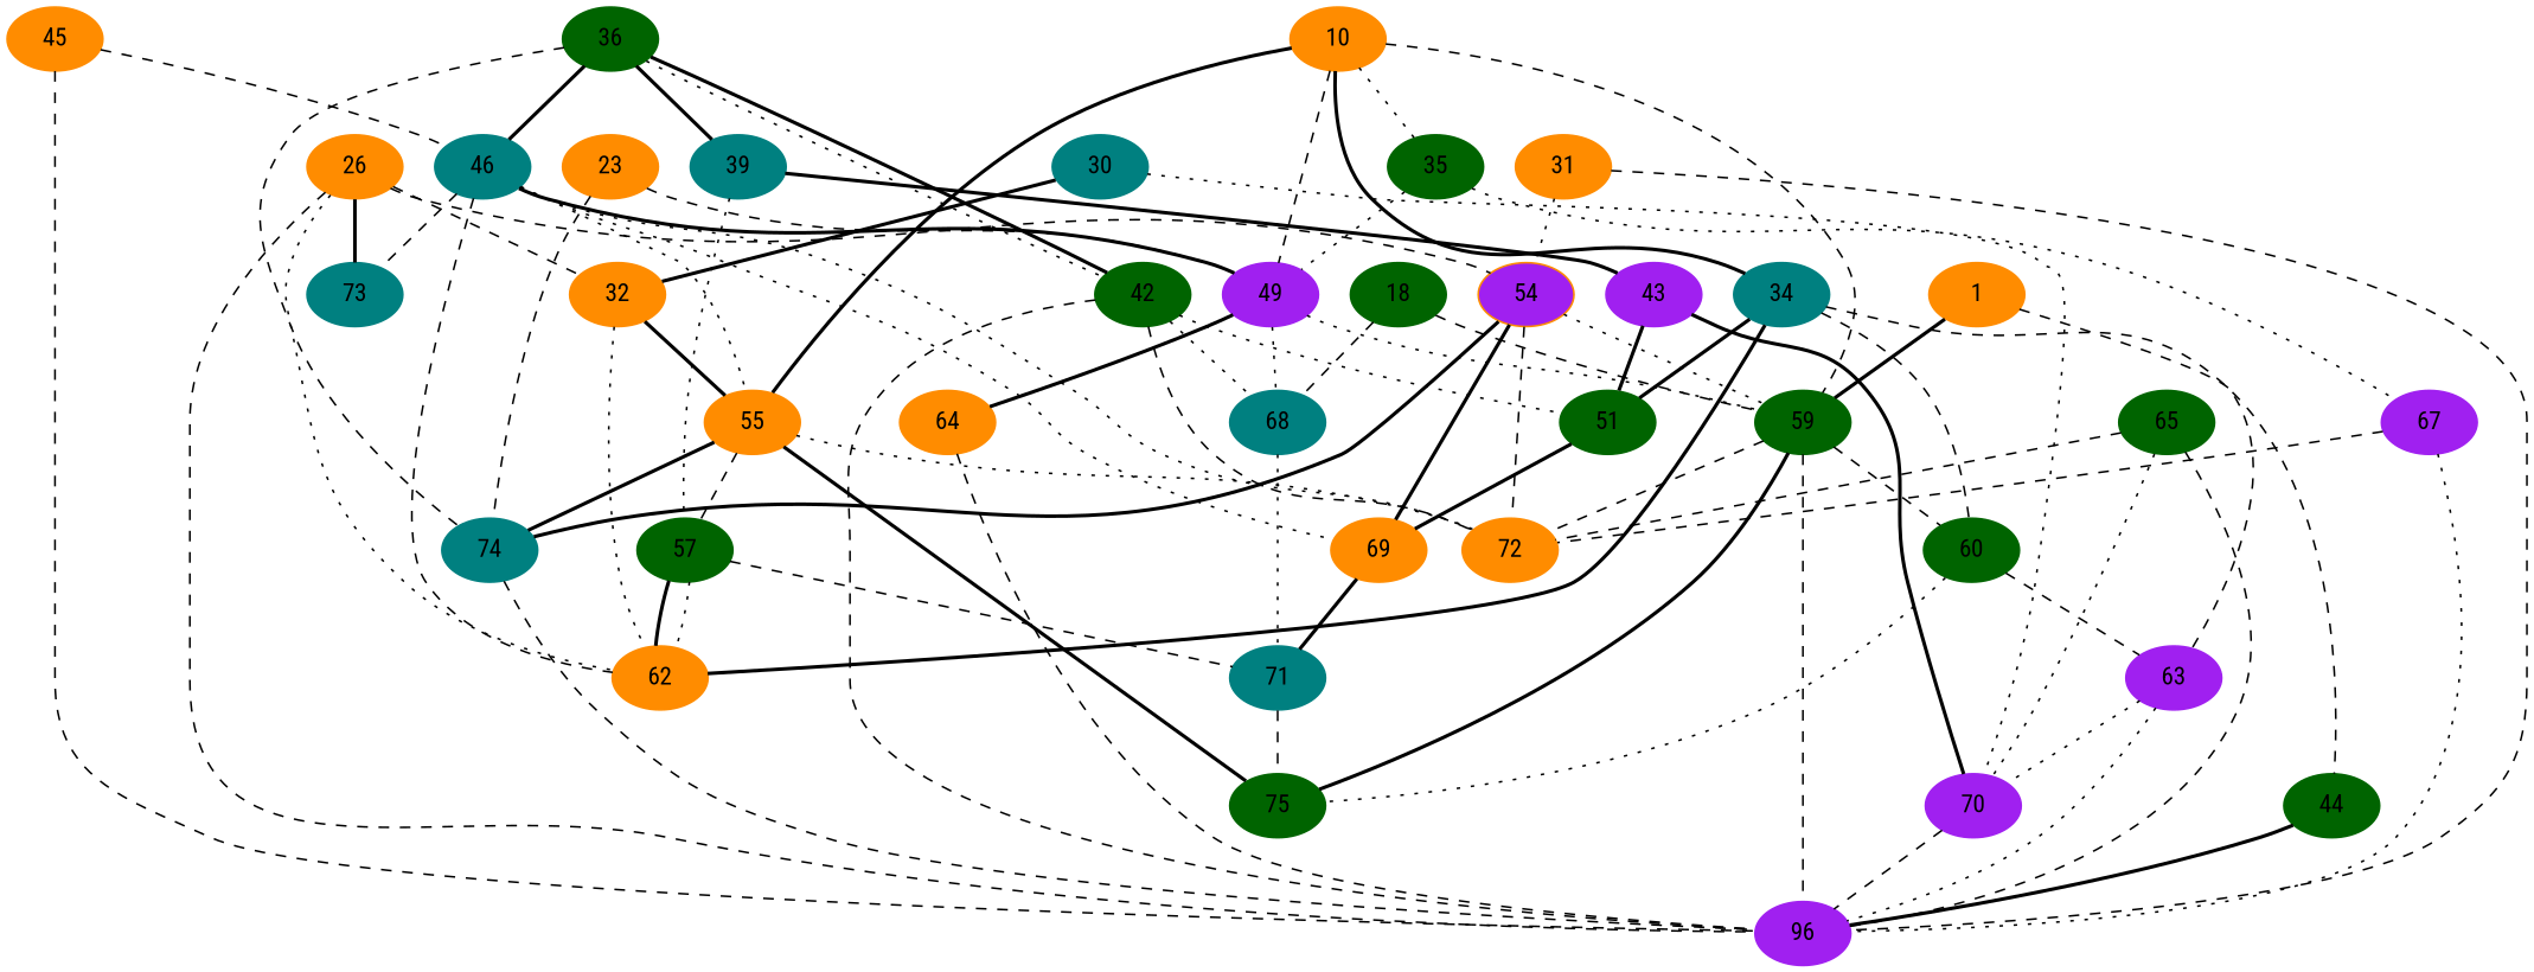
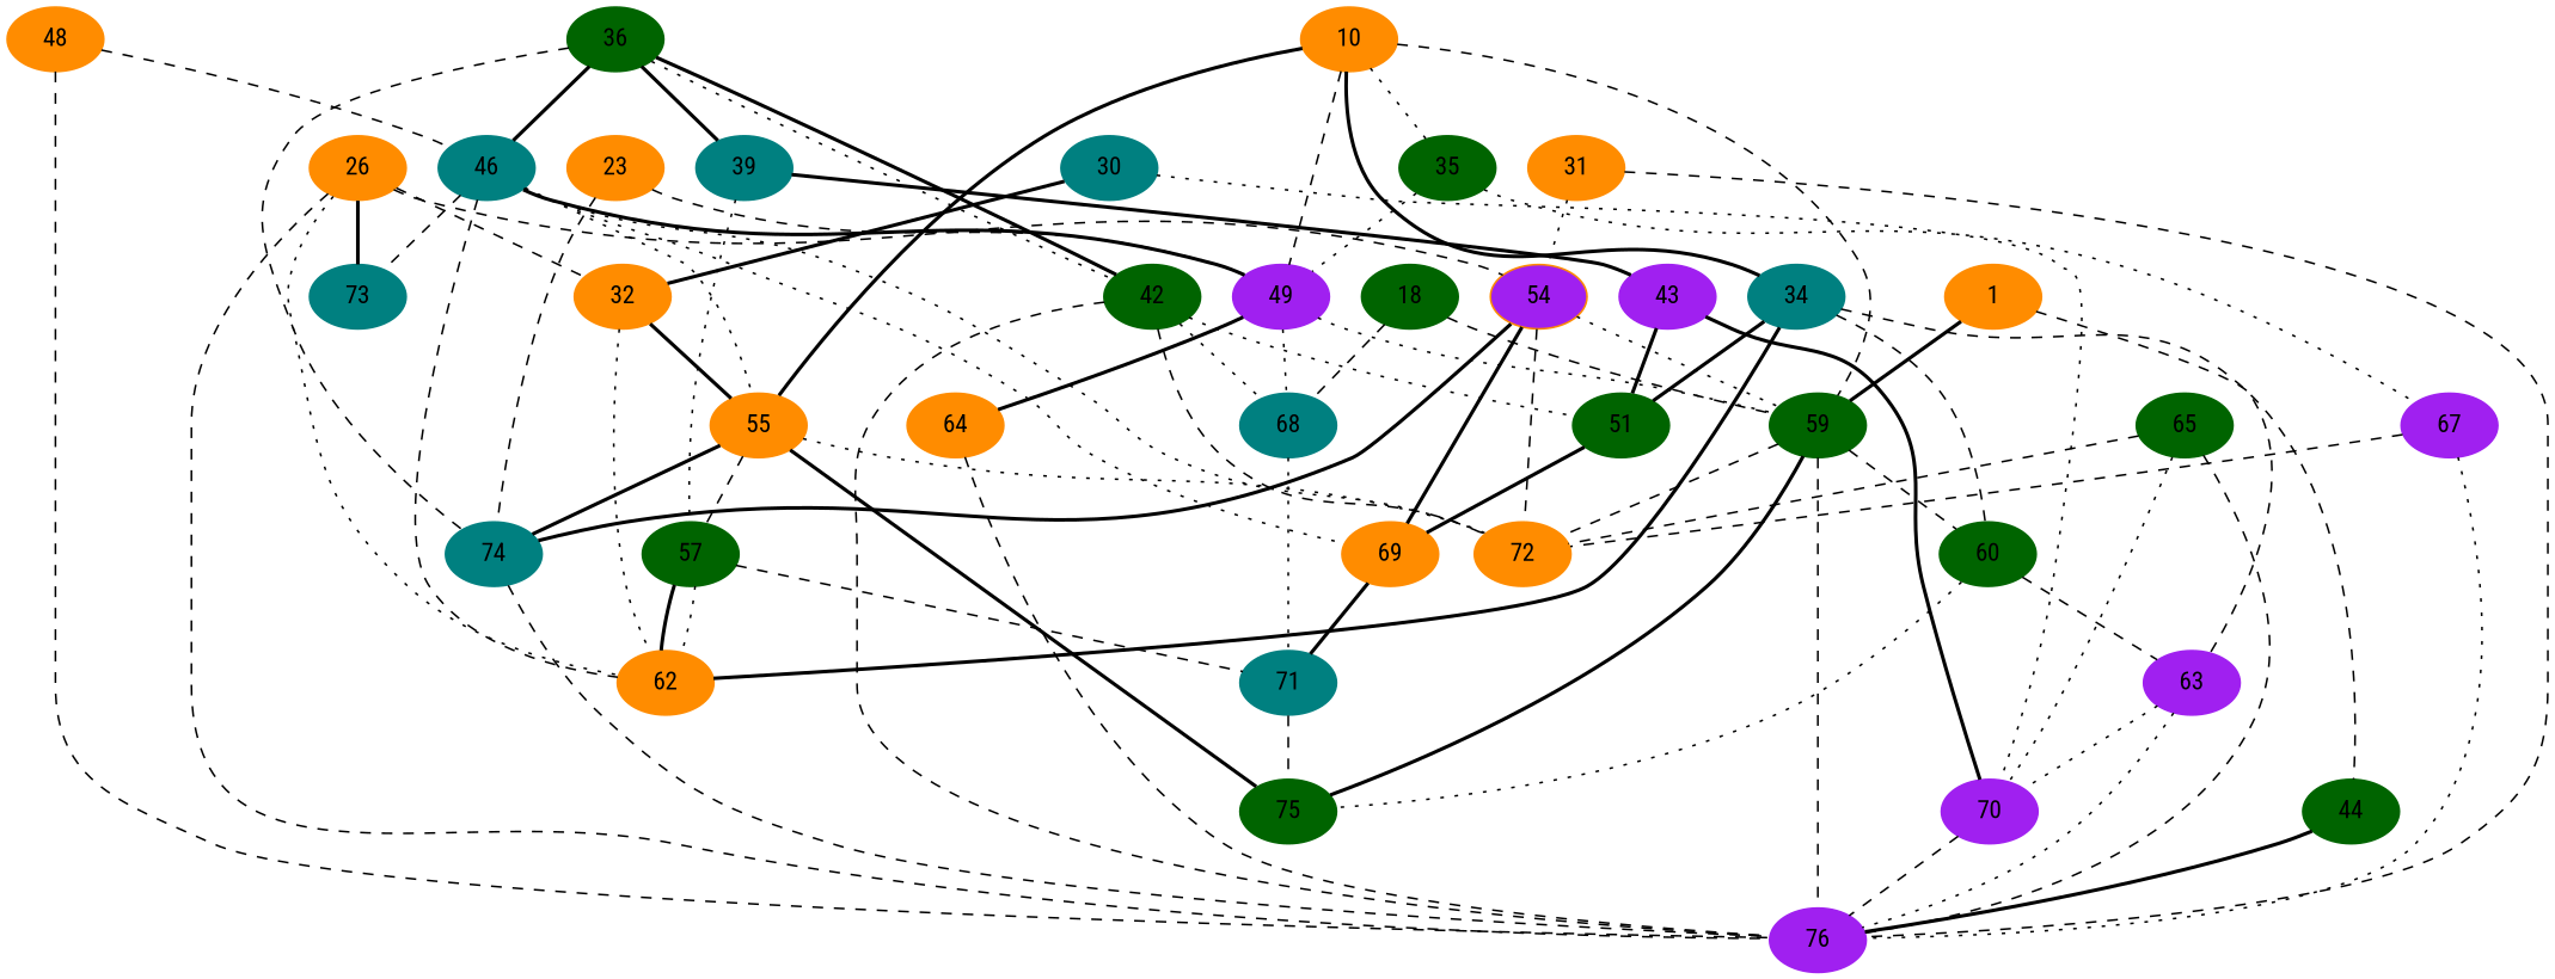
  graph {
    fontname="Roboto Condensed"
    node [color=darkorange fontname="Roboto Condensed" style=filled]
    edge [fontname="Roboto Condensed" style=dashed]
    59 [color=darkgreen super="+53+14"]
-   76 [color=purple super="+66+48" label=96]
+   76 [color=purple super="+66+48"]
    60 [color=darkgreen super="+33"]
    72 [super="+24"]
    75 [color=darkgreen]
    1
    63 [color=purple]
    70 [color=purple super="+52"]
    10 [super="+5"]
    34 [color=teal]
    35 [color=darkgreen]
    55 [super="+8"]
    49 [color=purple super="+3+20"]
    26 [super="+25"]
    32
    54 [fillcolor=purple super="+6+13"]
    62 [super="+50+56"]
    73 [color=teal super="+40"]
    44 [color=darkgreen]
    51 [color=darkgreen]
    67 [color=purple super="+37+58"]
    74 [color=teal super="+61"]
    57 [color=darkgreen super="+7"]
    18 [color=darkgreen]
    68 [color=teal]
    71 [color=teal]
    64 [super="+29"]
    23
    69
    30 [color=teal]
    31
    39 [color=teal super="+16"]
    43 [color=purple]
    36 [color=darkgreen]
    42 [color=darkgreen]
    46 [color=teal super="+21"]
-   45 [super="+9"]
+   45 [super="+9" label=48]
    65 [color=darkgreen super="+28"]
    59 -- 76 [weight=4]
    59 -- 60
    59 -- 72
    59 -- 75 [style=bold]
    60 -- 75 [style=dotted]
    60 -- 63 [weight=2]
    1 -- 59 [style=bold]
    1 -- 63
    63 -- 76 [style=dotted]
    63 -- 70 [style=dotted weight=2]
    70 -- 76 [weight=2]
    10 -- 59
    10 -- 34 [style=bold]
    10 -- 35 [style=dotted]
    10 -- 55 [style=bold]
    10 -- 49
    34 -- 60
    34 -- 62 [style=bold]
    34 -- 44
    34 -- 51 [style=bold]
    35 -- 49 [style=dotted]
    35 -- 67 [style=dotted]
    55 -- 72 [style=dotted]
    55 -- 75 [style=bold weight=2]
    55 -- 74 [style=bold weight=2]
    55 -- 57
    49 -- 59 [style=dotted weight=3]
    49 -- 68 [style=dotted]
    49 -- 64 [style=bold weight=2]
    26 -- 76
    26 -- 32 [weight=2]
    26 -- 54
    26 -- 62 [style=dotted]
    26 -- 73 [style=bold weight=2]
    32 -- 55 [style=bold weight=2]
    32 -- 62 [style=dotted]
    54 -- 59 [style=dotted weight=2]
    54 -- 72 [weight=2]
    54 -- 74 [style=bold]
    54 -- 69 [style=bold]
    44 -- 76 [style=bold]
    51 -- 69 [style=bold]
    67 -- 76 [style=dotted weight=2]
    67 -- 72 [weight=2]
    74 -- 76
    57 -- 62 [style=bold]
    57 -- 62 [style=dotted]
    57 -- 71
    18 -- 59
    18 -- 68
    68 -- 71 [style=dotted]
    71 -- 75
    64 -- 76
    23 -- 49
    23 -- 74
    69 -- 71 [style=bold]
    30 -- 70 [style=dotted]
    30 -- 32 [style=bold]
    31 -- 76
    31 -- 54 [style=dotted weight=2]
    39 -- 57 [style=dotted weight=2]
    39 -- 43 [style=bold]
    43 -- 70 [style=bold weight=2]
    43 -- 51 [style=bold]
    36 -- 74
    36 -- 39 [style=bold]
    36 -- 42 [style=dotted]
    36 -- 42 [style=bold]
    36 -- 46 [style=bold weight=2]
    42 -- 76
    42 -- 72
    42 -- 51 [style=dotted]
    42 -- 68 [style=dotted]
    46 -- 72 [style=dotted]
    46 -- 55 [style=dotted weight=2]
    46 -- 49 [style=bold weight=2]
    46 -- 62
    46 -- 73
    46 -- 69 [style=dotted]
    45 -- 76 [weight=3]
    45 -- 46 [weight=2]
    65 -- 76
    65 -- 72
    65 -- 70 [style=dotted]
  }
